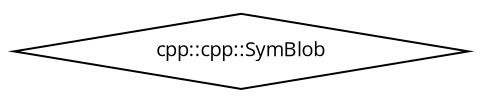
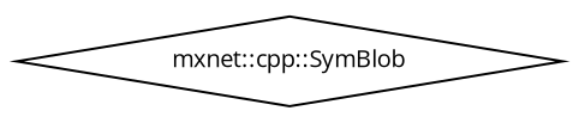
  digraph {
    rankdir=TB
    fontname="Open Sans"
-   n1 [color=black fillcolor=white fontname="Open Sans" fontsize=10 height=0.2 label="cpp::cpp::SymBlob" shape=diamond style=filled width=0.4]
+   n1 [color=black fillcolor=white fontname="Open Sans" fontsize=10 height=0.2 label="mxnet::cpp::SymBlob" shape=diamond style=filled width=0.4]
  }
